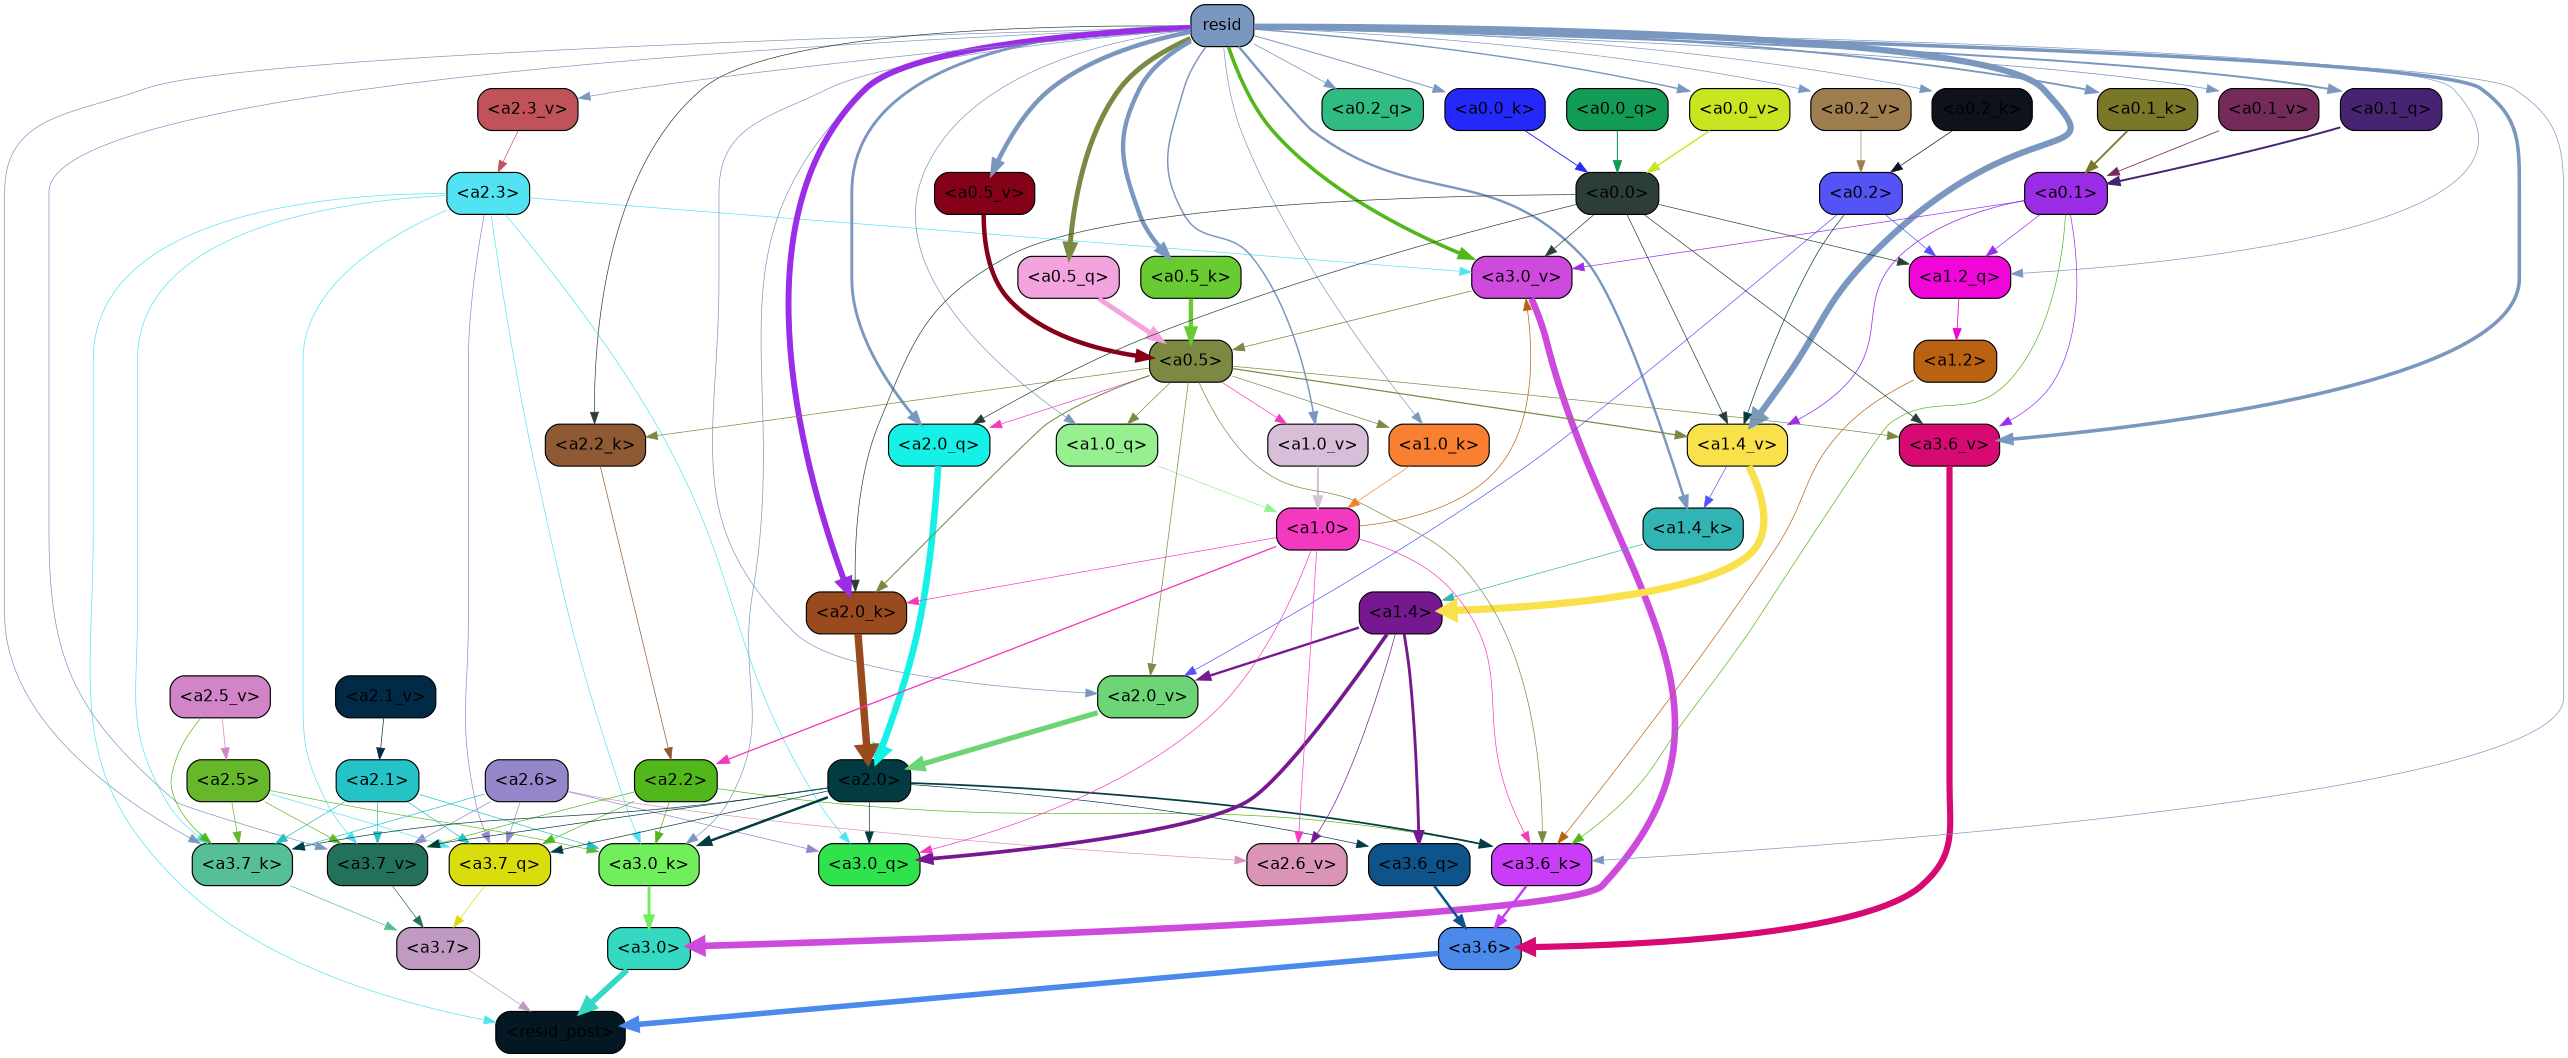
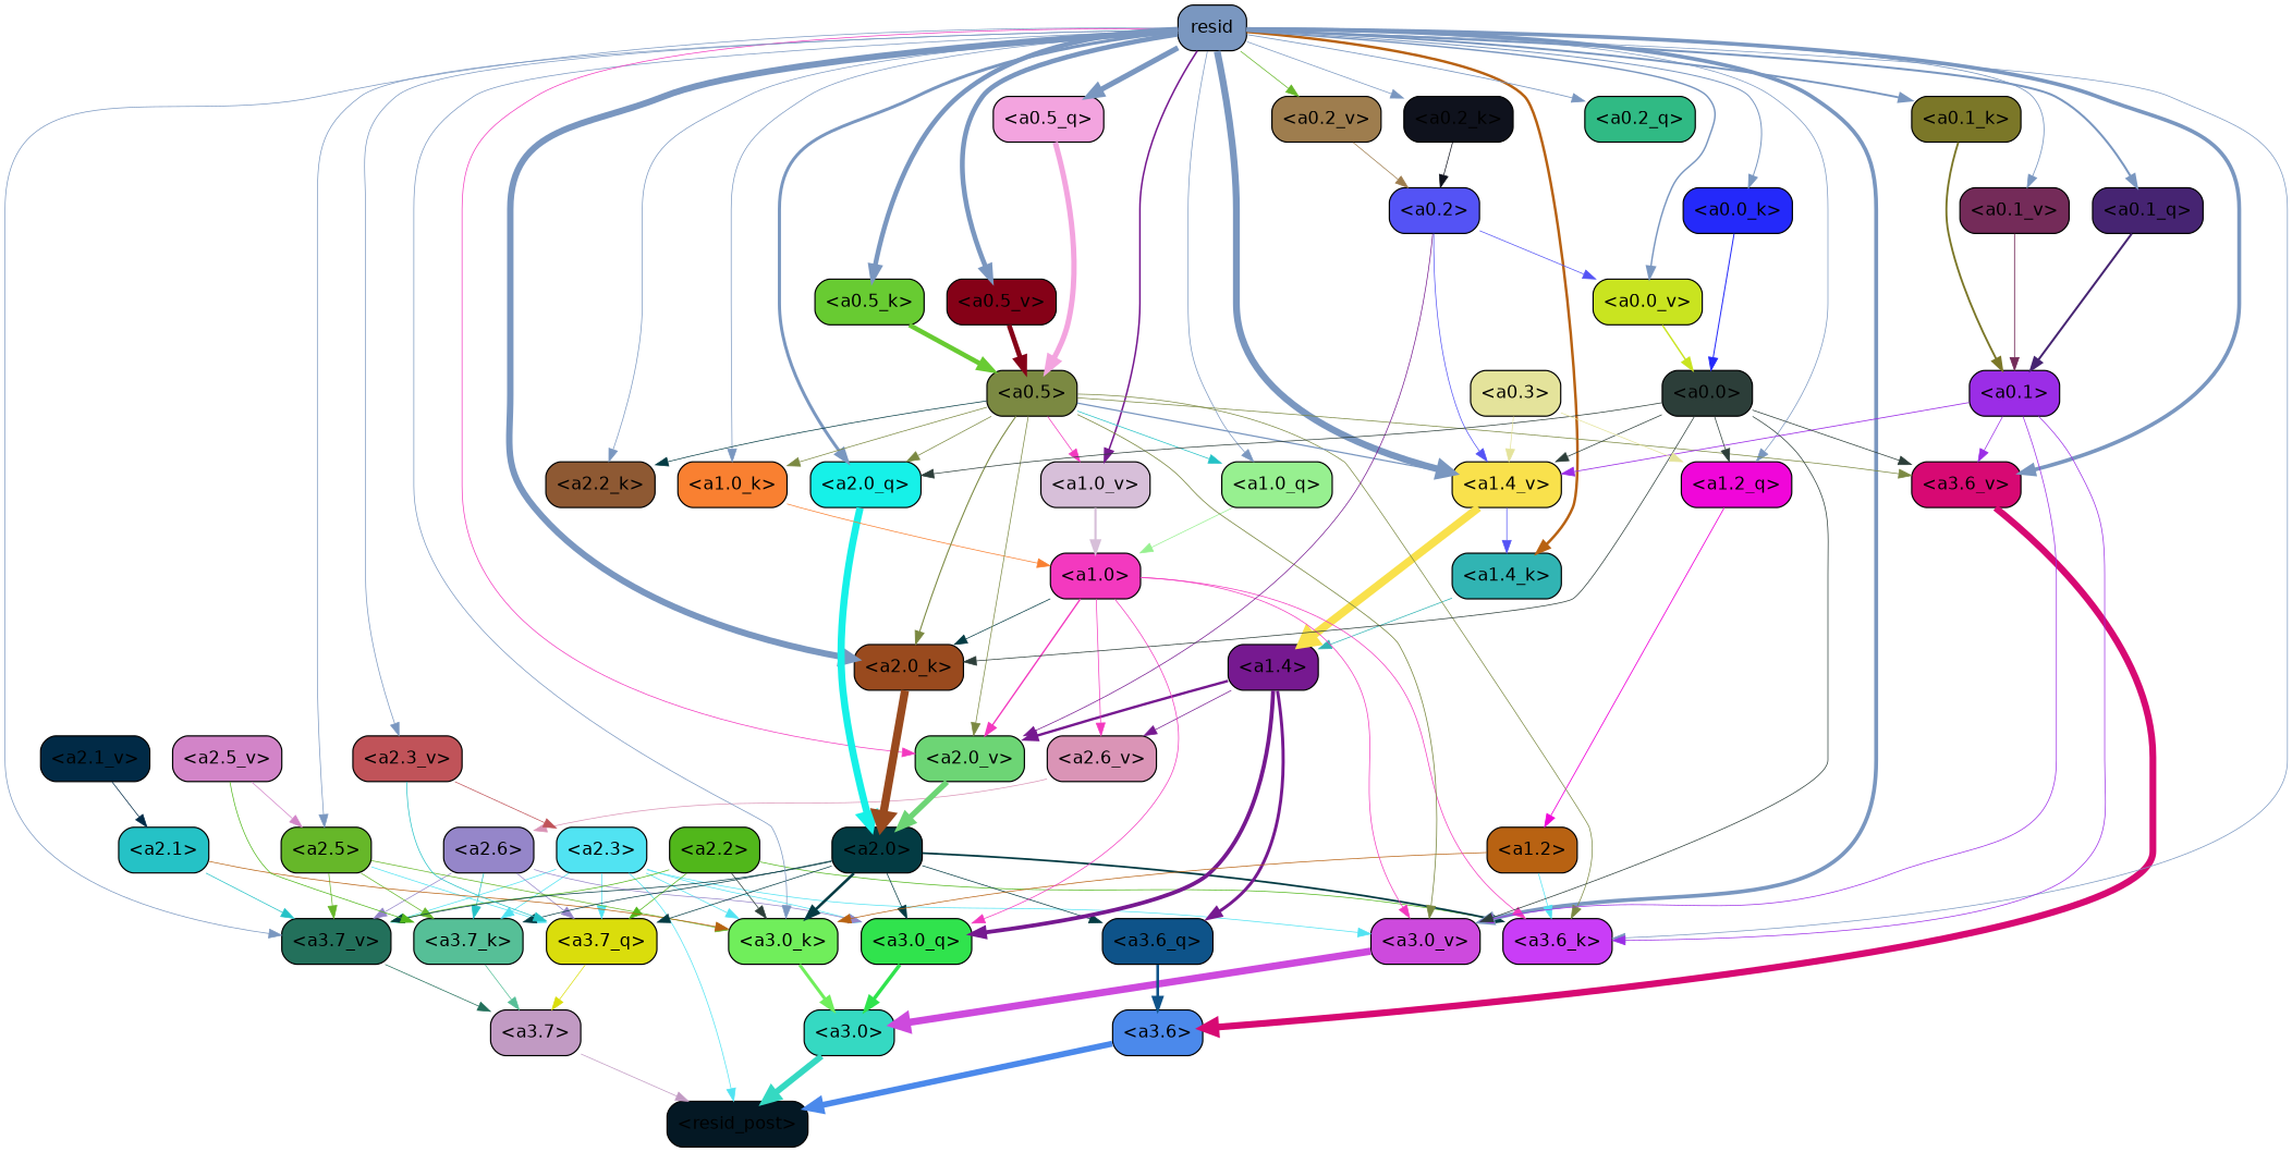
  strict digraph {
    splines=true
    node [color=black fontname=Helvetica shape=box style="filled, rounded"]
    edge [color="#7a97c0" penwidth=0.6]
    "<a3.7>" [fillcolor="#c19ac3"]
    "<resid_post>" [fillcolor="#041824"]
    "<a3.6>" [fillcolor="#4b89eb"]
    "<a3.0>" [fillcolor="#35d9c2"]
    "<a2.3>" [fillcolor="#51e3f2"]
    "<a3.7_q>" [fillcolor="#dadd0c"]
    "<a3.0_q>" [fillcolor="#30e34d"]
    "<a3.7_k>" [fillcolor="#56bf97"]
    "<a3.0_k>" [fillcolor="#70ee5b"]
    "<a3.7_v>" [fillcolor="#23705b"]
    "<a3.0_v>" [fillcolor="#cd4add"]
    "<a3.6_q>" [fillcolor="#0e5389"]
    "<a3.6_k>" [fillcolor="#c93df7"]
    "<a3.6_v>" [fillcolor="#d70973"]
    "<a2.6>" [fillcolor="#9586c9"]
    "<a2.5>" [fillcolor="#66b729"]
    "<a2.2>" [fillcolor="#51b71b"]
    "<a2.1>" [fillcolor="#25c2c6"]
    "<a2.0>" [fillcolor="#033b43"]
    "<a1.4>" [fillcolor="#761990"]
    "<a2.6_v>" [fillcolor="#da94b6"]
    "<a2.0_v>" [fillcolor="#6dd575"]
    n23 [fillcolor="#7a97c0" label=resid]
    "<a2.0_q>" [fillcolor="#16f1e8"]
    "<a2.2_k>" [fillcolor="#8e5933"]
    "<a2.0_k>" [fillcolor="#994a1e"]
    "<a2.3_v>" [fillcolor="#c05359"]
    "<a1.2_q>" [fillcolor="#f006d9"]
    "<a1.0_q>" [fillcolor="#97f090"]
    "<a1.4_k>" [fillcolor="#31b4b3"]
    "<a1.0_k>" [fillcolor="#f98031"]
    "<a1.4_v>" [fillcolor="#f9e14c"]
    "<a1.0_v>" [fillcolor="#d7bfd9"]
    "<a0.5_q>" [fillcolor="#f3a4df"]
    "<a0.2_q>" [fillcolor="#30ba84"]
    "<a0.1_q>" [fillcolor="#462472"]
    "<a0.5_k>" [fillcolor="#68cb32"]
    "<a0.2_k>" [fillcolor="#0f121d"]
    "<a0.1_k>" [fillcolor="#7b7728"]
    "<a0.0_k>" [fillcolor="#2429fa"]
    "<a0.5_v>" [fillcolor="#850117"]
    "<a0.2_v>" [fillcolor="#9e7d4e"]
    "<a0.1_v>" [fillcolor="#742b59"]
    "<a0.0_v>" [fillcolor="#c9e420"]
    "<a1.2>" [fillcolor="#b86212"]
    "<a1.0>" [fillcolor="#f339bf"]
    "<a0.5>" [fillcolor="#7b8942"]
    "<a0.1>" [fillcolor="#9b2de6"]
    "<a0.2>" [fillcolor="#5453f5"]
    "<a0.0>" [fillcolor="#2c3e39"]
    "<a2.5_v>" [fillcolor="#d284c8"]
    "<a2.1_v>" [fillcolor="#012a46"]
-   "<a0.0_q>" [fillcolor="#119b55"]
+   "<a0.3>" [fillcolor="#e4e39b"]
    "<a3.7>" -> "<resid_post>" [color="#c19ac3"]
    "<a3.6>" -> "<resid_post>" [color="#4b89eb" penwidth=4.7534414529800415]
    "<a3.0>" -> "<resid_post>" [color="#35d9c2" penwidth=4.898576855659485]
    "<a2.3>" -> "<resid_post>" [color="#51e3f2"]
-   "<a2.3>" -> "<a3.7_q>" [color="#9586c9"]
+   "<a2.3>" -> "<a3.7_q>" [color="#51e3f2"]
    "<a2.3>" -> "<a3.0_q>" [color="#51e3f2"]
    "<a2.3>" -> "<a3.7_k>" [color="#51e3f2"]
    "<a2.3>" -> "<a3.0_k>" [color="#51e3f2"]
    "<a2.3>" -> "<a3.7_v>" [color="#51e3f2"]
    "<a2.3>" -> "<a3.0_v>" [color="#51e3f2"]
    "<a3.7_q>" -> "<a3.7>" [color="#dadd0c"]
+   "<a3.0_q>" -> "<a3.0>" [color="#30e34d" penwidth=2.870753765106201]
    "<a3.7_k>" -> "<a3.7>" [color="#56bf97"]
    "<a3.0_k>" -> "<a3.0>" [color="#70ee5b" penwidth=2.520303964614868]
    "<a3.7_v>" -> "<a3.7>" [color="#23705b"]
    "<a3.0_v>" -> "<a3.0>" [color="#cd4add" penwidth=5.680712580680847]
    "<a3.6_q>" -> "<a3.6>" [color="#0e5389" penwidth=2.160832464694977]
-   "<a3.6_k>" -> "<a3.6>" [color="#c93df7" penwidth=2.13908451795578]
    "<a3.6_v>" -> "<a3.6>" [color="#d70973" penwidth=5.297133803367615]
    "<a2.6>" -> "<a3.7_q>" [color="#9586c9"]
    "<a2.6>" -> "<a3.0_q>" [color="#9586c9"]
    "<a2.6>" -> "<a3.7_k>" [color="#25c2c6"]
    "<a2.6>" -> "<a3.7_v>" [color="#9586c9"]
    "<a2.5>" -> "<a3.7_q>" [color="#51e3f2"]
    "<a2.5>" -> "<a3.7_k>" [color="#66b729"]
    "<a2.5>" -> "<a3.0_k>" [color="#66b729"]
    "<a2.5>" -> "<a3.7_v>" [color="#66b729"]
    "<a2.2>" -> "<a3.7_q>" [color="#51b71b"]
-   "<a2.2>" -> "<a3.0_k>" [color="#51b71b"]
+   "<a2.2>" -> "<a3.0_k>" [color="#2c3e39"]
    "<a2.2>" -> "<a3.7_v>" [color="#51b71b"]
    "<a2.2>" -> "<a3.6_k>" [color="#51b71b"]
-   "<a2.1>" -> "<a3.7_q>" [color="#25c2c6"]
-   "<a2.1>" -> "<a3.7_k>" [color="#25c2c6"]
-   "<a2.1>" -> "<a3.0_k>" [color="#25c2c6"]
+   "<a2.3_v>" -> "<a3.7_q>" [color="#25c2c6"]
+   "<a2.1>" -> "<a3.0_k>" [color="#b86212"]
    "<a2.1>" -> "<a3.7_v>" [color="#25c2c6"]
    "<a2.0>" -> "<a3.7_q>" [color="#033b43"]
    "<a2.0>" -> "<a3.0_q>" [color="#033b43"]
    "<a2.0>" -> "<a3.7_k>" [color="#033b43"]
    "<a2.0>" -> "<a3.0_k>" [color="#033b43" penwidth=2.142689883708954]
    "<a2.0>" -> "<a3.7_v>" [color="#033b43"]
    "<a2.0>" -> "<a3.6_q>" [color="#033b43"]
    "<a2.0>" -> "<a3.6_k>" [color="#033b43" penwidth=1.4855384826660156]
    "<a1.4>" -> "<a3.0_q>" [color="#761990" penwidth=3.192750334739685]
    "<a1.4>" -> "<a3.6_q>" [color="#761990" penwidth=2.4767253398895264]
    "<a1.4>" -> "<a2.6_v>" [color="#761990"]
    "<a1.4>" -> "<a2.0_v>" [color="#761990" penwidth=2.0349366441369057]
-   "<a2.6>" -> "<a2.6_v>" [color="#da94b6"]
+   "<a2.6_v>" -> "<a2.6>" [color="#da94b6"]
    "<a2.0_v>" -> "<a2.0>" [color="#6dd575" penwidth=4.48047137260437]
-   n23 -> "<a3.7_k>"
+   n23 -> "<a2.5>"
    n23 -> "<a3.0_k>" [penwidth=0.6015868484973907]
    n23 -> "<a3.7_v>"
-   n23 -> "<a3.0_v>" [color="#51b71b" penwidth=3.0891895294189453]
+   n23 -> "<a3.0_v>" [penwidth=3.0891895294189453]
    n23 -> "<a3.6_k>"
    n23 -> "<a3.6_v>" [penwidth=3.067279100418091]
-   n23 -> "<a2.0_v>"
+   n23 -> "<a2.0_v>" [color="#f339bf"]
    n23 -> "<a2.0_q>" [penwidth=2.482962191104889]
-   n23 -> "<a2.2_k>" [color="#2c3e39"]
-   n23 -> "<a2.0_k>" [color="#9b2de6" penwidth=5.09069561958313]
+   n23 -> "<a2.2_k>"
+   n23 -> "<a2.0_k>" [penwidth=5.09069561958313]
    n23 -> "<a2.3_v>"
    n23 -> "<a1.2_q>"
    n23 -> "<a1.0_q>"
-   n23 -> "<a1.4_k>" [penwidth=2.0865602493286133]
+   n23 -> "<a1.4_k>" [color="#b86212" penwidth=2.0865602493286133]
    n23 -> "<a1.0_k>"
    n23 -> "<a1.4_v>" [penwidth=5.391523122787476]
-   n23 -> "<a1.0_v>" [penwidth=1.2820317149162292]
-   n23 -> "<a0.5_q>" [color="#7b8942" penwidth=4.278981596231461]
+   n23 -> "<a1.0_v>" [color="#761990" penwidth=1.2820317149162292]
+   n23 -> "<a0.5_q>" [penwidth=4.278981596231461]
    n23 -> "<a0.2_q>" [penwidth=0.6808736324310303]
    n23 -> "<a0.1_q>" [penwidth=1.6957638263702393]
    n23 -> "<a0.5_k>" [penwidth=3.780350238084793]
    n23 -> "<a0.2_k>"
    n23 -> "<a0.1_k>" [penwidth=1.5920617580413818]
    n23 -> "<a0.0_k>" [penwidth=0.8355848789215088]
    n23 -> "<a0.5_v>" [penwidth=3.845047429203987]
-   n23 -> "<a0.2_v>"
+   n23 -> "<a0.2_v>" [color="#66b729"]
    n23 -> "<a0.1_v>" [penwidth=0.6841893196105957]
    n23 -> "<a0.0_v>" [penwidth=1.2129571437835693]
    "<a2.0_q>" -> "<a2.0>" [color="#16f1e8" penwidth=5.653985500335693]
-   "<a2.2_k>" -> "<a2.2>" [color="#8e5933"]
    "<a2.0_k>" -> "<a2.0>" [color="#994a1e" penwidth=6.397904872894287]
    "<a2.3_v>" -> "<a2.3>" [color="#c05359"]
    "<a1.2_q>" -> "<a1.2>" [color="#f006d9" penwidth=0.702675461769104]
    "<a1.0_q>" -> "<a1.0>" [color="#97f090"]
    "<a1.4_k>" -> "<a1.4>" [color="#31b4b3"]
    "<a1.0_k>" -> "<a1.0>" [color="#f98031"]
    "<a1.4_v>" -> "<a1.4>" [color="#f9e14c" penwidth=6.273579955101013]
    "<a1.4_v>" -> "<a1.4_k>" [color="#5453f5"]
    "<a1.0_v>" -> "<a1.0>" [color="#d7bfd9" penwidth=1.7821020036935806]
    "<a0.5_q>" -> "<a0.5>" [color="#f3a4df" penwidth=4.261124700307846]
    "<a0.1_q>" -> "<a0.1>" [color="#462472" penwidth=1.6957619190216064]
    "<a0.5_k>" -> "<a0.5>" [color="#68cb32" penwidth=3.774221658706665]
    "<a0.2_k>" -> "<a0.2>" [color="#0f121d"]
    "<a0.1_k>" -> "<a0.1>" [color="#7b7728" penwidth=1.5772395133972168]
    "<a0.0_k>" -> "<a0.0>" [color="#2429fa" penwidth=0.8415243625640869]
    "<a0.5_v>" -> "<a0.5>" [color="#850117" penwidth=3.851448491215706]
    "<a0.2_v>" -> "<a0.2>" [color="#9e7d4e"]
    "<a0.1_v>" -> "<a0.1>" [color="#742b59" penwidth=0.7046854496002197]
    "<a0.0_v>" -> "<a0.0>" [color="#c9e420" penwidth=1.2174623012542725]
-   "<a1.2>" -> "<a3.6_k>" [color="#b86212"]
+   "<a1.2>" -> "<a3.0_k>" [color="#b86212"]
+   "<a1.2>" -> "<a3.6_k>" [color="#51e3f2"]
    "<a1.0>" -> "<a3.0_q>" [color="#f339bf"]
-   "<a1.0>" -> "<a3.0_v>" [color="#b86212"]
+   "<a1.0>" -> "<a3.0_v>" [color="#f339bf"]
    "<a1.0>" -> "<a3.6_k>" [color="#f339bf"]
    "<a1.0>" -> "<a2.6_v>" [color="#f339bf"]
-   "<a1.0>" -> "<a2.2>" [color="#f339bf" penwidth=1.1342760920524597]
-   "<a1.0>" -> "<a2.0_k>" [color="#f339bf"]
-   "<a3.0_v>" -> "<a0.5>" [color="#7b8942" penwidth=0.6549575447570533]
+   "<a1.0>" -> "<a2.0_v>" [color="#f339bf" penwidth=1.1342760920524597]
+   "<a1.0>" -> "<a2.0_k>" [color="#033b43"]
+   "<a0.5>" -> "<a3.0_v>" [color="#7b8942" penwidth=0.6549575447570533]
    "<a0.5>" -> "<a3.6_k>" [color="#7b8942"]
    "<a0.5>" -> "<a3.6_v>" [color="#7b8942"]
    "<a0.5>" -> "<a2.0_v>" [color="#7b8942"]
-   "<a0.5>" -> "<a2.0_q>" [color="#f339bf"]
-   "<a0.5>" -> "<a2.2_k>" [color="#7b8942"]
+   "<a0.5>" -> "<a2.0_q>" [color="#7b8942"]
+   "<a0.5>" -> "<a2.2_k>" [color="#033b43"]
    "<a0.5>" -> "<a2.0_k>" [color="#7b8942" penwidth=0.8980485796928406]
-   "<a0.5>" -> "<a1.0_q>" [color="#7b8942"]
+   "<a0.5>" -> "<a1.0_q>" [color="#25c2c6"]
    "<a0.5>" -> "<a1.0_k>" [color="#7b8942"]
-   "<a0.5>" -> "<a1.4_v>" [color="#7b8942" penwidth=1.060444712638855]
+   "<a0.5>" -> "<a1.4_v>" [penwidth=1.060444712638855]
    "<a0.5>" -> "<a1.0_v>" [color="#f339bf"]
    "<a0.1>" -> "<a3.0_v>" [color="#9b2de6"]
-   "<a0.1>" -> "<a3.6_k>" [color="#51b71b"]
+   "<a0.1>" -> "<a3.6_k>" [color="#9b2de6"]
    "<a0.1>" -> "<a3.6_v>" [color="#9b2de6"]
-   "<a0.1>" -> "<a1.2_q>" [color="#9b2de6"]
    "<a0.1>" -> "<a1.4_v>" [color="#9b2de6" penwidth=0.6688870191574097]
-   "<a0.2>" -> "<a2.0_v>" [color="#5453f5"]
-   "<a0.2>" -> "<a1.2_q>" [color="#5453f5"]
-   "<a0.2>" -> "<a1.4_v>" [color="#033b43"]
+   "<a0.2>" -> "<a2.0_v>" [color="#761990"]
+   "<a0.2>" -> "<a0.0_v>" [color="#5453f5"]
+   "<a0.2>" -> "<a1.4_v>" [color="#5453f5"]
    "<a0.0>" -> "<a3.0_v>" [color="#2c3e39"]
    "<a0.0>" -> "<a3.6_v>" [color="#2c3e39"]
    "<a0.0>" -> "<a2.0_q>" [color="#2c3e39"]
    "<a0.0>" -> "<a2.0_k>" [color="#2c3e39"]
    "<a0.0>" -> "<a1.2_q>" [color="#2c3e39"]
    "<a0.0>" -> "<a1.4_v>" [color="#2c3e39"]
    "<a2.5_v>" -> "<a3.7_k>" [color="#51b71b"]
    "<a2.5_v>" -> "<a2.5>" [color="#d284c8"]
    "<a2.1_v>" -> "<a2.1>" [color="#012a46"]
-   "<a0.0_q>" -> "<a0.0>" [color="#119b55" penwidth=0.9356684684753418]
+   "<a0.3>" -> "<a1.2_q>" [color="#e4e39b"]
+   "<a0.3>" -> "<a1.4_v>" [color="#e4e39b"]
  }
